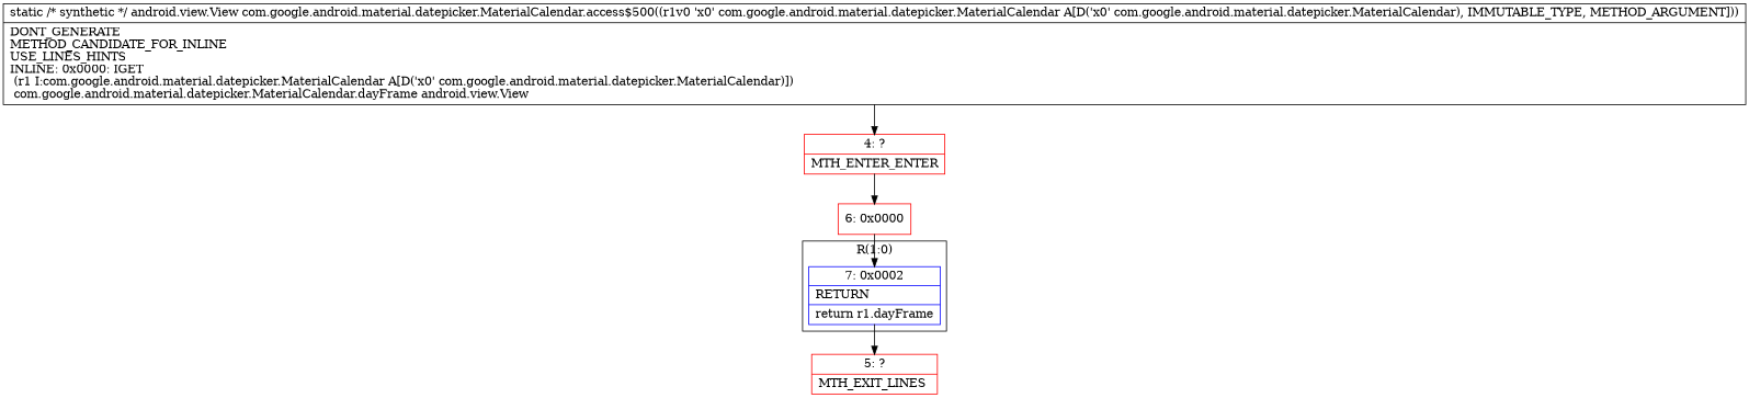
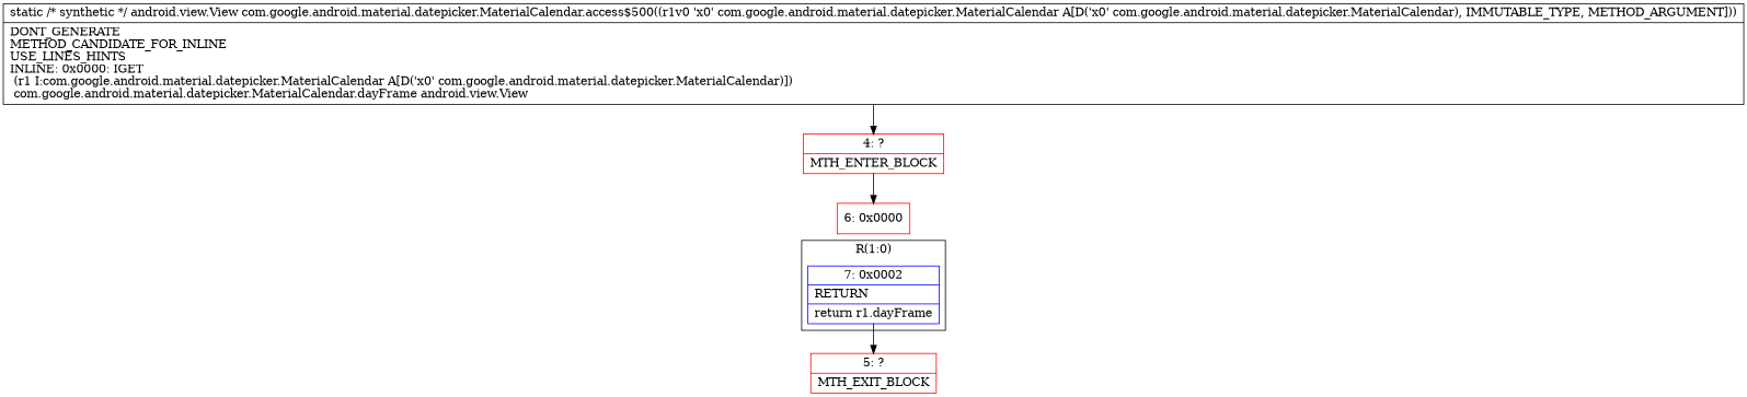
  digraph {
    node [color=red shape=record]
    n1 [color=blue label="{7\:\ 0x0002|RETURN\l|return r1.dayFrame\l}"]
-   n2 [label="{5\:\ ?|MTH_EXIT_LINES\l}"]
-   n3 [label="{4\:\ ?|MTH_ENTER_ENTER\l}"]
+   n2 [label="{5\:\ ?|MTH_EXIT_BLOCK\l}"]
+   n3 [label="{4\:\ ?|MTH_ENTER_BLOCK\l}"]
    n4 [label="{6\:\ 0x0000}"]
    n5 [label="{static \/* synthetic *\/ android.view.View com.google.android.material.datepicker.MaterialCalendar.access$500((r1v0 'x0' com.google.android.material.datepicker.MaterialCalendar A[D('x0' com.google.android.material.datepicker.MaterialCalendar), IMMUTABLE_TYPE, METHOD_ARGUMENT]))  | DONT_GENERATE\lMETHOD_CANDIDATE_FOR_INLINE\lUSE_LINES_HINTS\lINLINE: 0x0000: IGET  \l  (r1 I:com.google.android.material.datepicker.MaterialCalendar A[D('x0' com.google.android.material.datepicker.MaterialCalendar)])\l com.google.android.material.datepicker.MaterialCalendar.dayFrame android.view.View\l}" color=""]
    subgraph cluster_1 {
      label="R(1:0)"
      n1
    }
    n1 -> n2
    n3 -> n4
-   n4 -> n1
    n5 -> n3
  }
